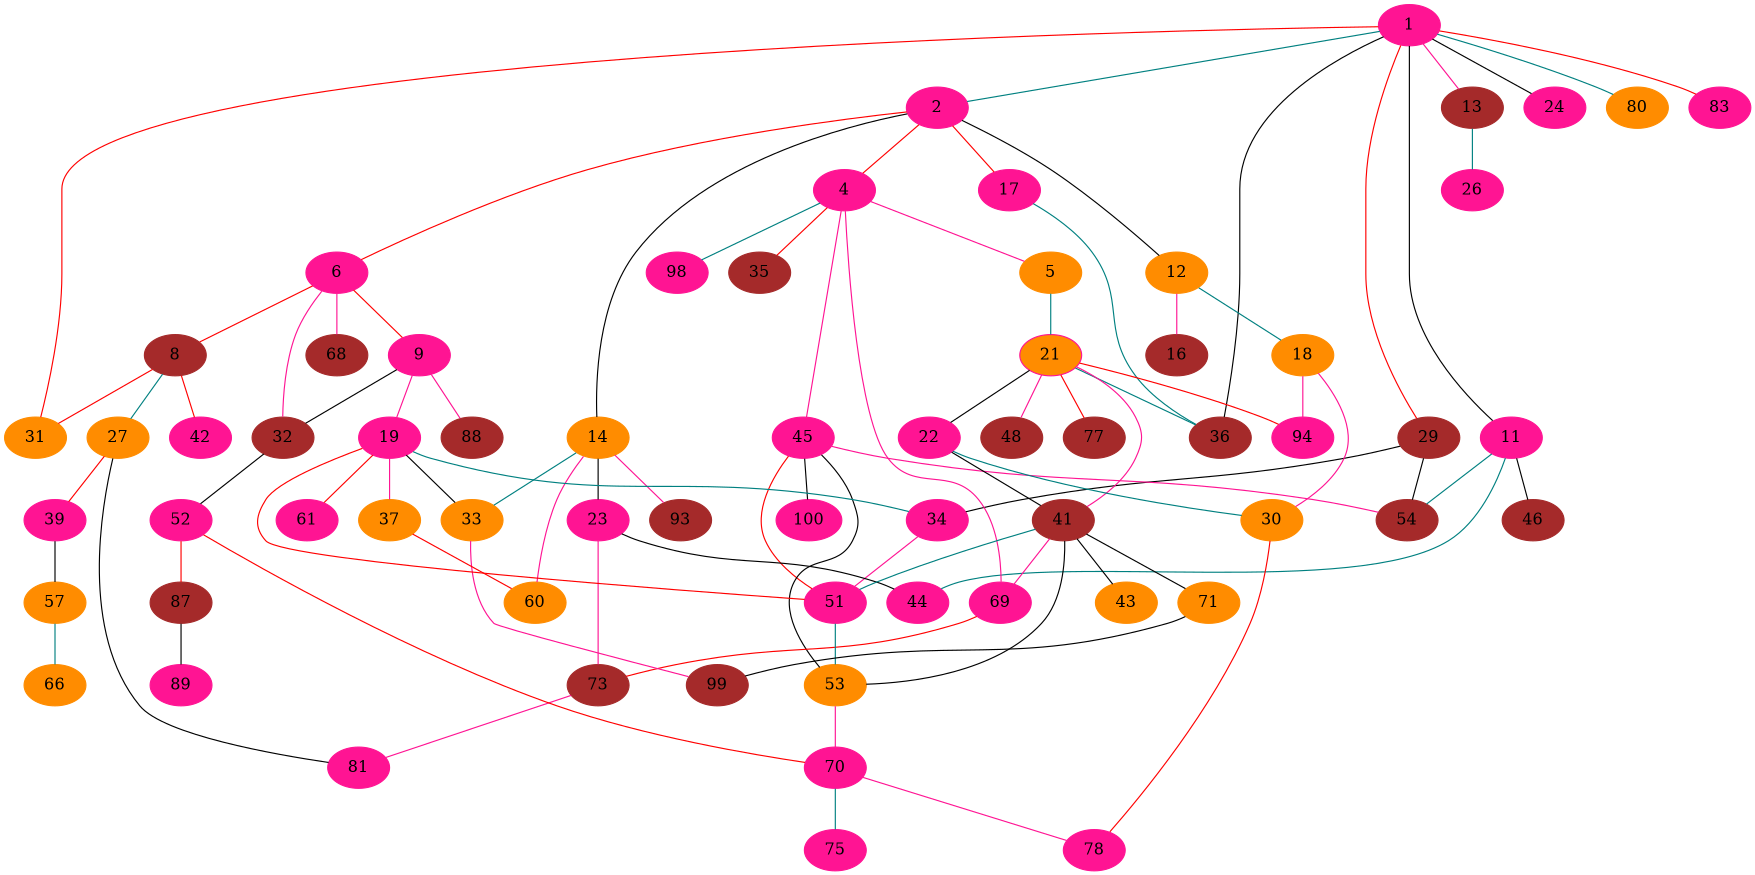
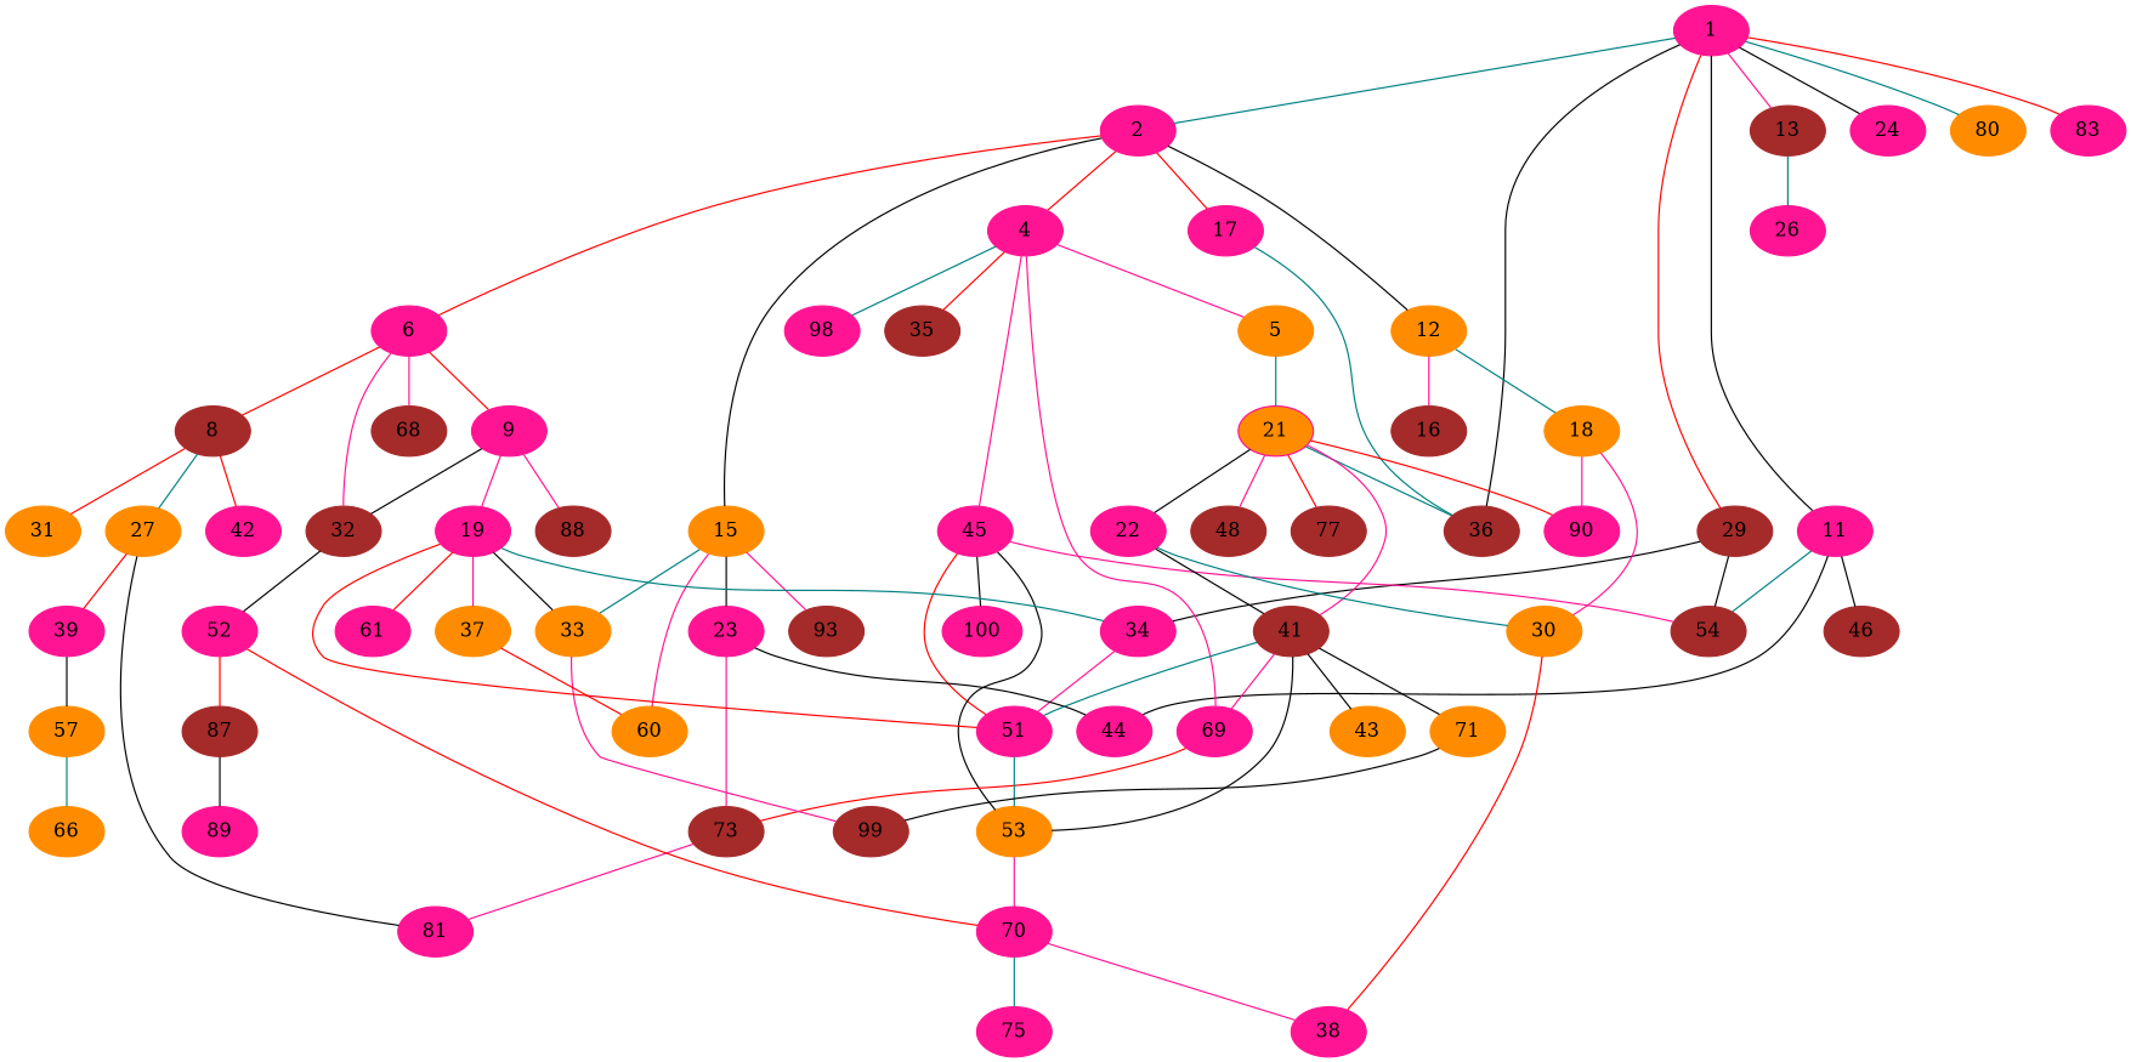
  graph {
    node [color=deeppink style=filled]
    edge [color=black]
    1 [super="+7"]
    2 [super="+3"]
    11 [super="+25"]
    13 [color=brown]
    24
    29 [color=brown]
    31 [color=darkorange super="+56"]
    36 [color=brown super="+50"]
    80 [color=darkorange]
    83
    4 [super="+10"]
    6 [super="+65"]
    12 [color=darkorange super="+38"]
-   14 [color=darkorange super="+15"]
+   14 [color=darkorange super="+15" label=15]
    17 [super="+59"]
    44
    46 [color=brown]
    54 [color=brown]
    26 [super="+62"]
    34
    5 [color=darkorange super="+20"]
    35 [color=brown super="+97"]
    45 [super="+76"]
    69
    98
    8 [color=brown super="+40"]
    9
    32 [color=brown super="+74"]
    68 [color=brown]
    16 [color=brown]
    18 [color=darkorange super="+28"]
    23 [super="+49"]
    33 [color=darkorange super="+92"]
    60 [color=darkorange]
    93 [color=brown]
    21 [fillcolor=darkorange super="+79"]
    51 [super="+58"]
    53 [color=darkorange super="+55"]
    100
    73 [color=brown]
-   94
+   94 [label=90]
    22
    41 [color=brown super="+47"]
    48 [color=brown super="+96"]
    77 [color=brown]
    27 [color=darkorange]
    42
    19 [super="+72"]
    88 [color=brown super="+91"]
    52 [super="+63"]
    39 [super="+82"]
    81 [super="+90"]
    37 [color=darkorange]
    61
    30 [color=darkorange super="+64"]
    99 [color=brown]
-   78
+   78 [label=38]
    43 [color=darkorange super="+67"]
    71 [color=darkorange]
    57 [color=darkorange super="+84"]
    70 [super="+86"]
    87 [color=brown super="+95"]
    66 [color=darkorange]
    75 [super="+85"]
    89
    1 -- 2 [color=teal]
    1 -- 11
    1 -- 13 [color=deeppink]
    1 -- 24
    1 -- 29 [color=red]
-   1 -- 31 [color=red]
    1 -- 36
    1 -- 80 [color=teal]
    1 -- 83 [color=red]
    2 -- 4 [color=red]
    2 -- 6 [color=red]
    2 -- 12
    2 -- 14
    2 -- 17 [color=red]
-   11 -- 44 [color=teal]
+   11 -- 44
    11 -- 46
    11 -- 54 [color=teal]
    13 -- 26 [color=teal]
    29 -- 54
    29 -- 34
    4 -- 5 [color=deeppink]
    4 -- 35 [color=red]
    4 -- 45 [color=deeppink]
    4 -- 69 [color=deeppink]
    4 -- 98 [color=teal]
    6 -- 8 [color=red]
    6 -- 9 [color=red]
    6 -- 32 [color=deeppink]
    6 -- 68 [color=deeppink]
    12 -- 16 [color=deeppink]
    12 -- 18 [color=teal]
    14 -- 23
    14 -- 33 [color=teal]
    14 -- 60 [color=deeppink]
    14 -- 93 [color=deeppink]
    17 -- 36 [color=teal]
    34 -- 51 [color=deeppink]
    5 -- 21 [color=teal weight=2]
    45 -- 54 [color=deeppink]
    45 -- 51 [color=red]
    45 -- 53
    45 -- 100
    69 -- 73 [color=red]
    8 -- 31 [color=red]
    8 -- 27 [color=teal]
    8 -- 42 [color=red]
    9 -- 32
    9 -- 19 [color=deeppink]
    9 -- 88 [color=deeppink]
    32 -- 52
    18 -- 94 [color=deeppink]
    18 -- 30 [color=deeppink]
    23 -- 44
    23 -- 73 [color=deeppink]
    33 -- 99 [color=deeppink]
    21 -- 36 [color=teal]
    21 -- 94 [color=red]
    21 -- 22
    21 -- 41 [color=deeppink]
    21 -- 48 [color=deeppink]
    21 -- 77 [color=red]
    51 -- 53 [color=teal]
    53 -- 70 [color=deeppink]
    73 -- 81 [color=deeppink]
    22 -- 41
    22 -- 30 [color=teal]
    41 -- 69 [color=deeppink]
    41 -- 51 [color=teal]
    41 -- 53
    41 -- 43
    41 -- 71
    27 -- 39 [color=red]
    27 -- 81
    19 -- 34 [color=teal]
    19 -- 33
    19 -- 51 [color=red]
    19 -- 37 [color=deeppink]
    19 -- 61 [color=red]
    52 -- 70 [color=red]
    52 -- 87 [color=red weight=2]
    39 -- 57
    37 -- 60 [color=red]
    30 -- 78 [color=red]
    71 -- 99
    57 -- 66 [color=teal]
    70 -- 78 [color=deeppink]
    70 -- 75 [color=teal]
    87 -- 89
  }
